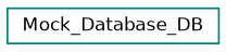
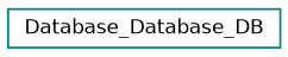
  digraph {
    rankdir=LR
-   n1 [color=teal fillcolor=white fontname=Helvetica fontsize=10 height=0.2 label=Mock_Database_DB shape=record style=filled width=0.4]
+   n1 [color=teal fillcolor=white fontname=Helvetica fontsize=10 height=0.2 label=Database_Database_DB shape=record style=filled width=0.4]
  }
